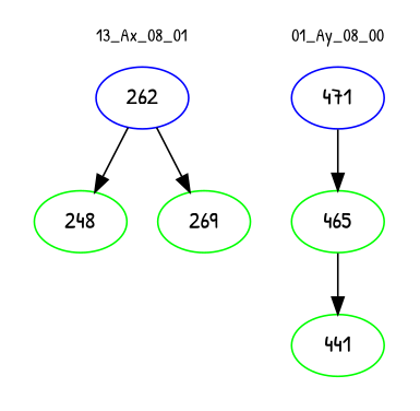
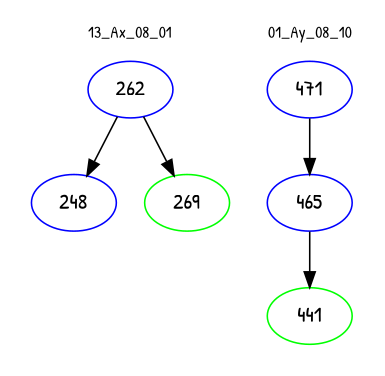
  digraph {
    fontname="Patrick Hand"
    node [color=blue fontname="Patrick Hand"]
    edge [color=black fontname="Patrick Hand"]
    n1 [label=262]
-   n2 [color=green label=248]
+   n2 [label=248]
    n3 [color=green label=269]
-   n4 [color=green label=465]
+   n4 [label=465]
    n5 [color=green label=441]
    n6 [label=471]
    subgraph cluster_1 {
      color=white
      fontsize=10
      label="13_Ax_08_01"
      n1
      n2
      n3
    }
    subgraph cluster_2 {
      color=white
      fontsize=10
-     label="01_Ay_08_00"
+     label="01_Ay_08_10"
      n4
      n5
      n6
    }
    n1 -> n2
    n1 -> n3
    n4 -> n5
    n6 -> n4
  }
